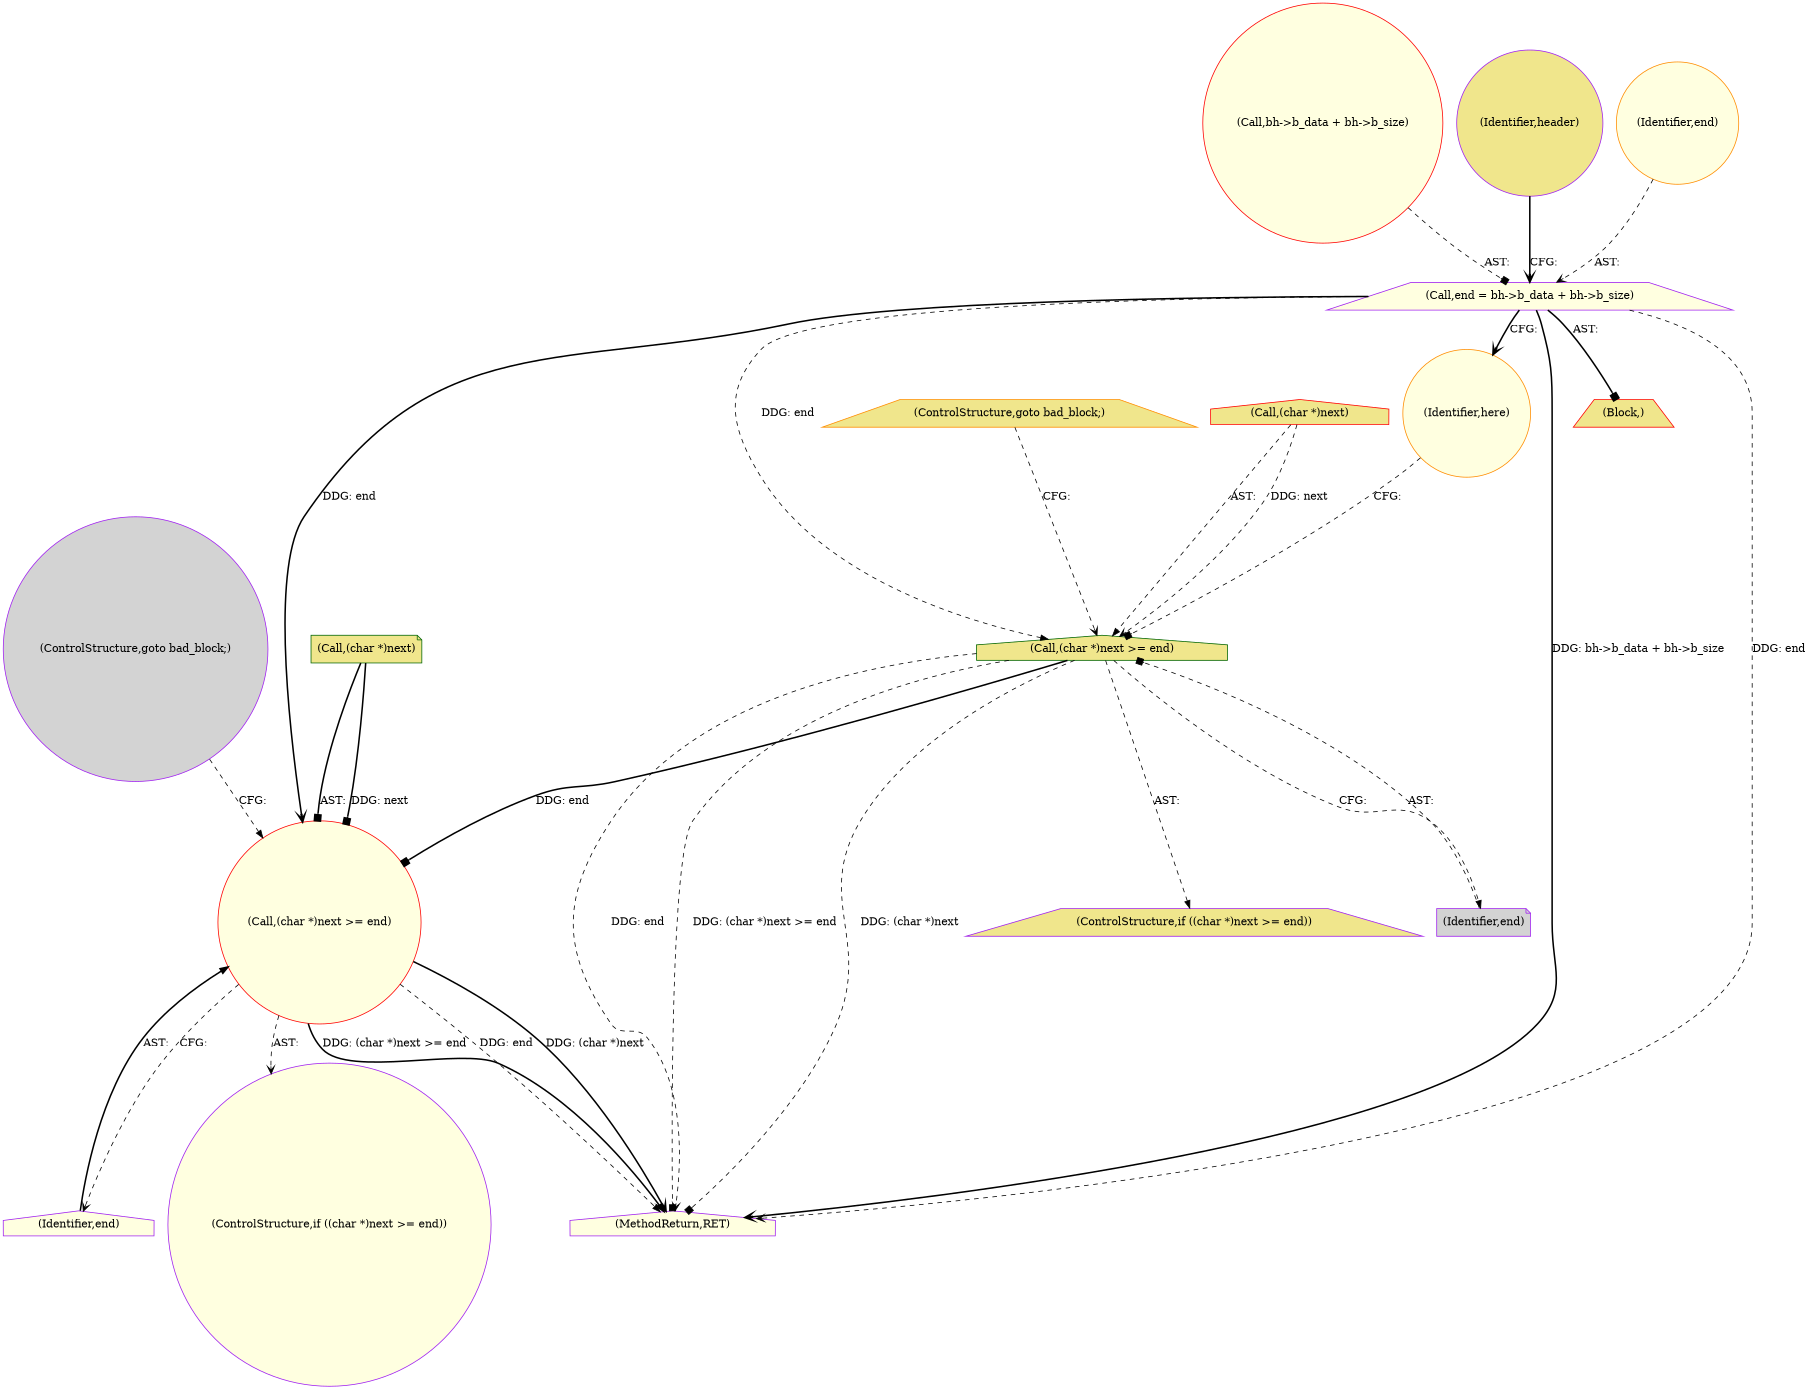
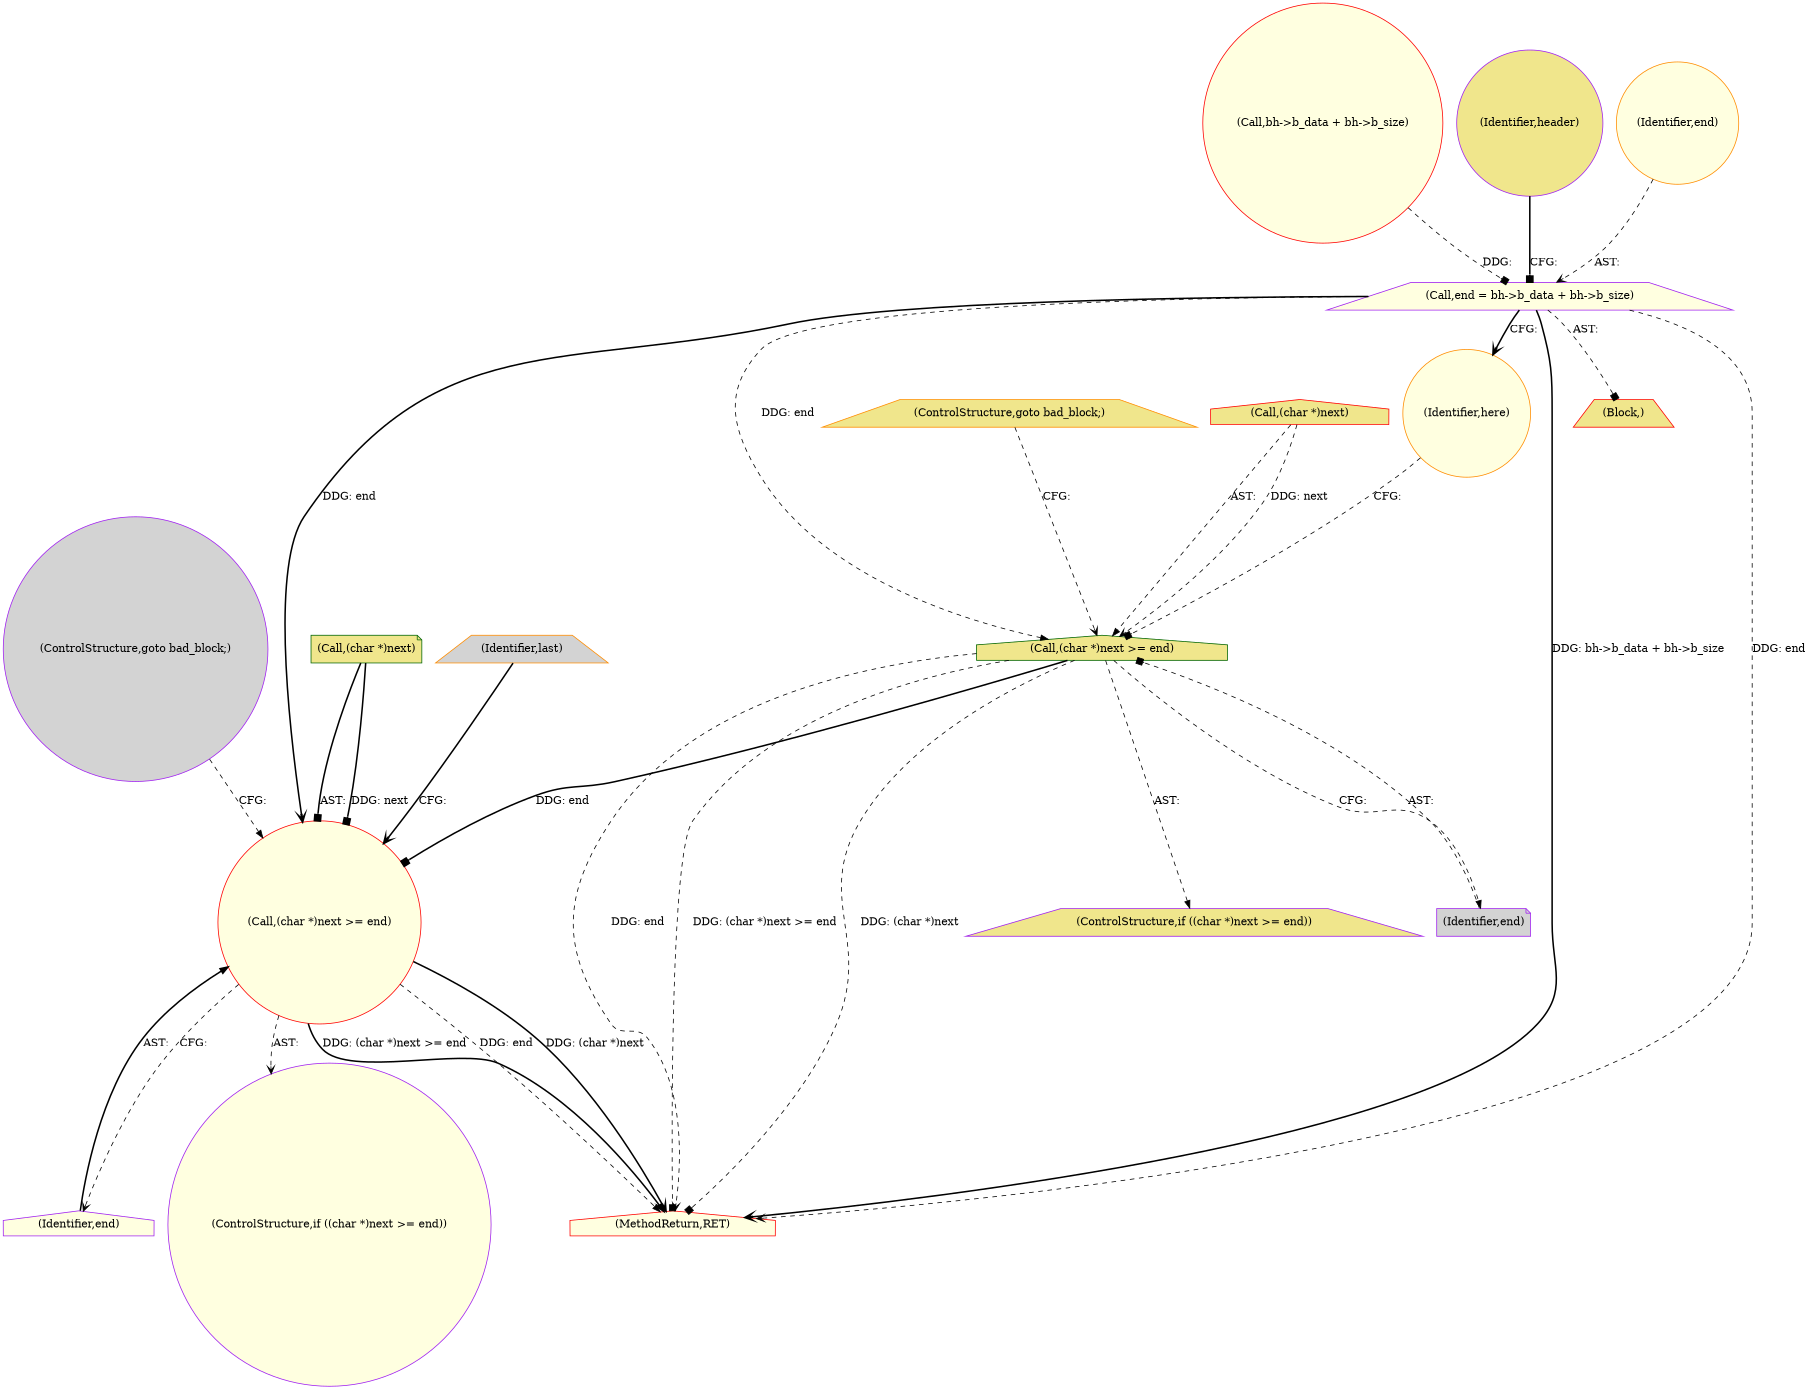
  digraph {
    node [color=purple fillcolor=lightyellow shape=circle style=filled]
    edge [arrowhead=vee style=dashed]
    n1 [label="(Call,end = bh->b_data + bh->b_size)" shape=trapezium]
    n2 [color=darkgreen fillcolor=khaki label="(Call,(char *)next >= end)" shape=house]
    n3 [color=red label="(Call,(char *)next >= end)"]
-   n4 [label="(MethodReturn,RET)" shape=house]
+   n4 [color=red label="(MethodReturn,RET)" shape=house]
    n5 [color=red fillcolor=khaki label="(Block,)" shape=trapezium]
    n6 [color=darkorange label="(Identifier,here)"]
    n7 [fillcolor=khaki label="(ControlStructure,if ((char *)next >= end))" shape=trapezium]
    n8 [fillcolor=lightgrey label="(Identifier,end)" shape=note]
    n9 [label="(Identifier,end)" shape=house]
    n10 [label="(ControlStructure,if ((char *)next >= end))"]
    n11 [color=red label="(Call,bh->b_data + bh->b_size)"]
    n12 [color=darkgreen fillcolor=khaki label="(Call,(char *)next)" shape=note]
    n13 [fillcolor=khaki label="(Identifier,header)"]
    n14 [color=darkorange fillcolor=khaki label="(ControlStructure,goto bad_block;)" shape=trapezium]
    n15 [color=red fillcolor=khaki label="(Call,(char *)next)" shape=house]
+   n16 [color=darkorange fillcolor=lightgrey label="(Identifier,last)" shape=trapezium]
    n17 [color=darkorange label="(Identifier,end)"]
    n18 [fillcolor=lightgrey label="(ControlStructure,goto bad_block;)"]
    n1 -> n2 [arrowhead=normal label="DDG: end"]
    n1 -> n3 [label="DDG: end" style=bold]
    n1 -> n4 [label="DDG: bh->b_data + bh->b_size" style=bold]
    n1 -> n4 [label="DDG: end"]
-   n1 -> n5 [arrowhead=box label="AST: " style=bold]
+   n1 -> n5 [arrowhead=box label="AST: "]
    n1 -> n6 [label="CFG: " style=bold]
    n2 -> n3 [arrowhead=box label="DDG: end" style=bold]
    n2 -> n4 [label="DDG: end"]
    n2 -> n4 [arrowhead=box label="DDG: (char *)next >= end"]
    n2 -> n4 [arrowhead=box label="DDG: (char *)next"]
    n2 -> n7 [arrowhead=normal label="AST: "]
    n2 -> n8 [arrowhead=normal label="CFG: "]
    n3 -> n4 [arrowhead=normal label="DDG: end"]
    n3 -> n4 [label="DDG: (char *)next" style=bold]
    n3 -> n4 [arrowhead=normal label="DDG: (char *)next >= end" style=bold]
    n3 -> n9 [label="CFG: "]
    n3 -> n10 [label="AST: "]
    n6 -> n2 [arrowhead=box label="CFG: "]
    n8 -> n2 [arrowhead=box label="AST: "]
    n9 -> n3 [arrowhead=normal label="AST: " style=bold]
-   n11 -> n1 [arrowhead=box label="AST: "]
+   n11 -> n1 [arrowhead=box label="DDG: "]
    n12 -> n3 [arrowhead=box label="AST: " style=bold]
    n12 -> n3 [arrowhead=box label="DDG: next" style=bold]
-   n13 -> n1 [label="CFG: " style=bold]
+   n13 -> n1 [arrowhead=box label="CFG: " style=bold]
    n14 -> n2 [label="CFG: "]
    n15 -> n2 [arrowhead=normal label="AST: "]
    n15 -> n2 [label="DDG: next"]
+   n16 -> n3 [label="CFG: " style=bold]
    n17 -> n1 [label="AST: "]
    n18 -> n3 [arrowhead=normal label="CFG: "]
  }
